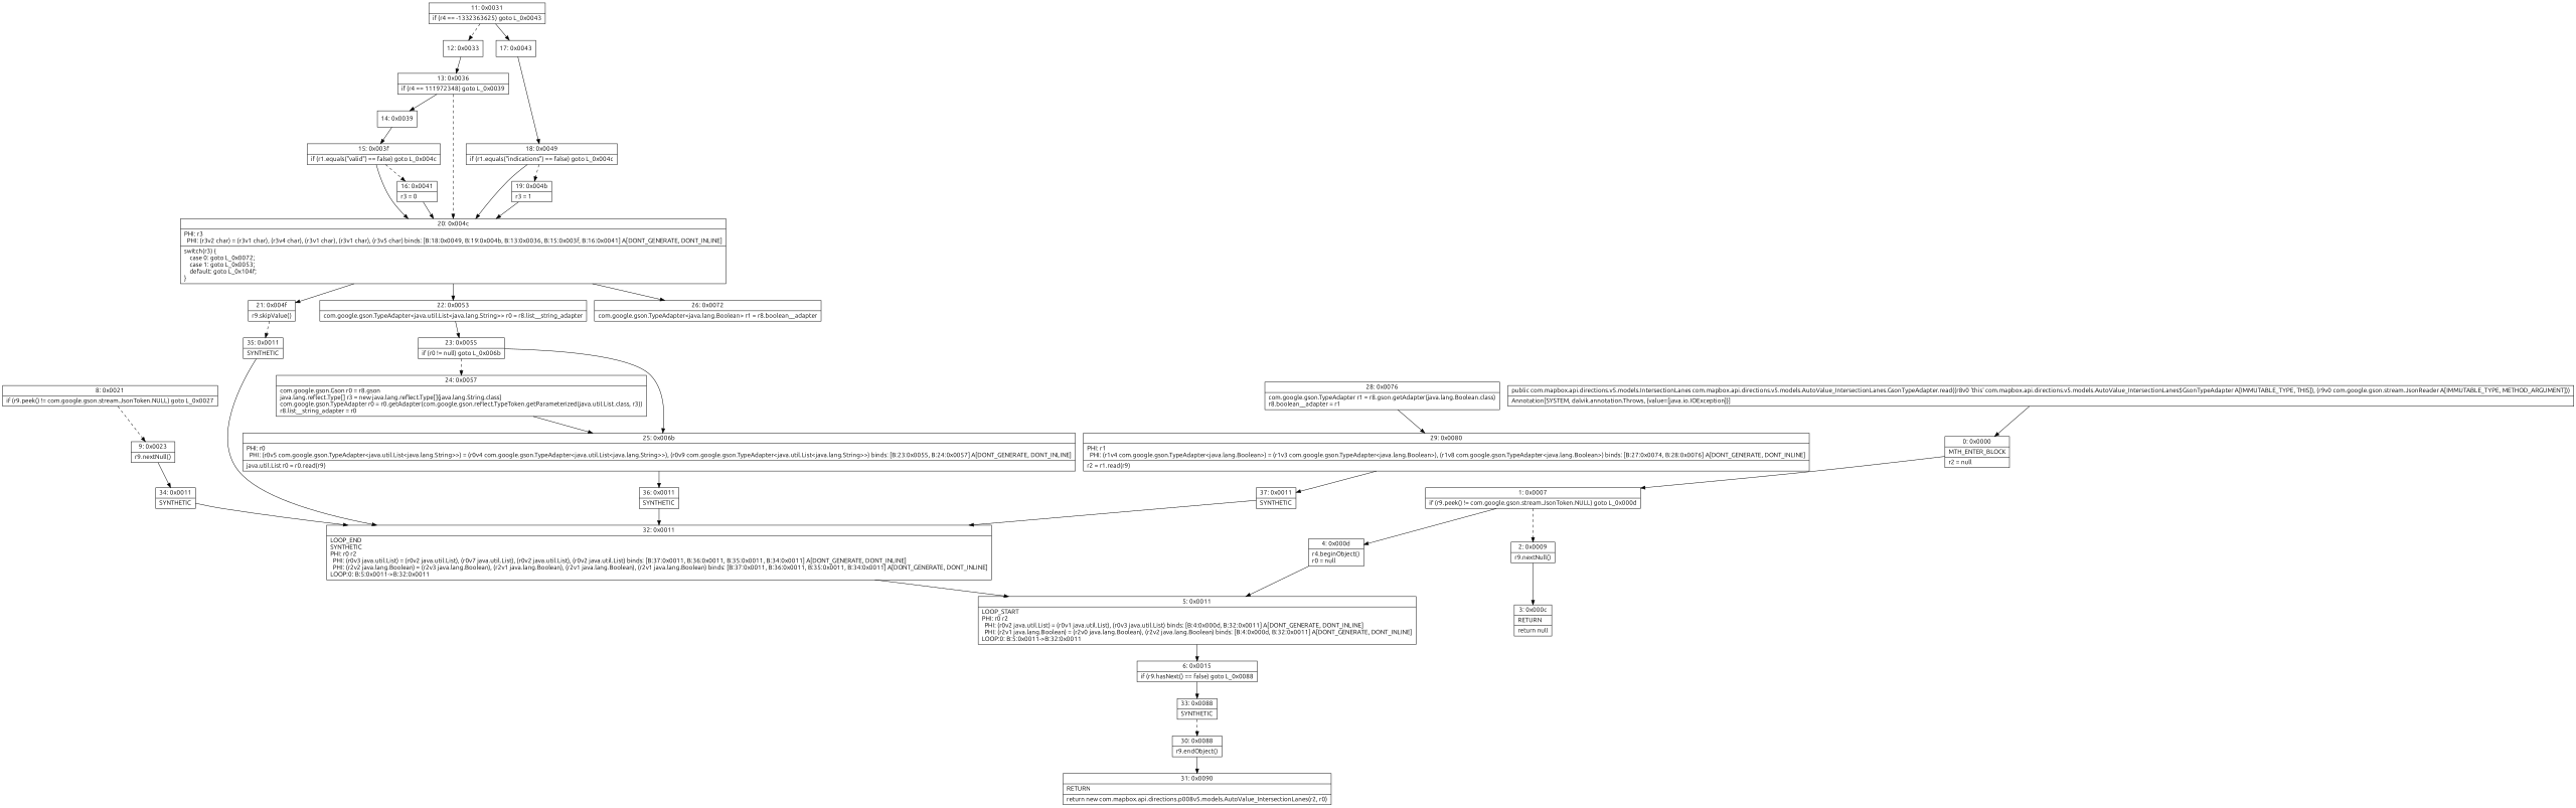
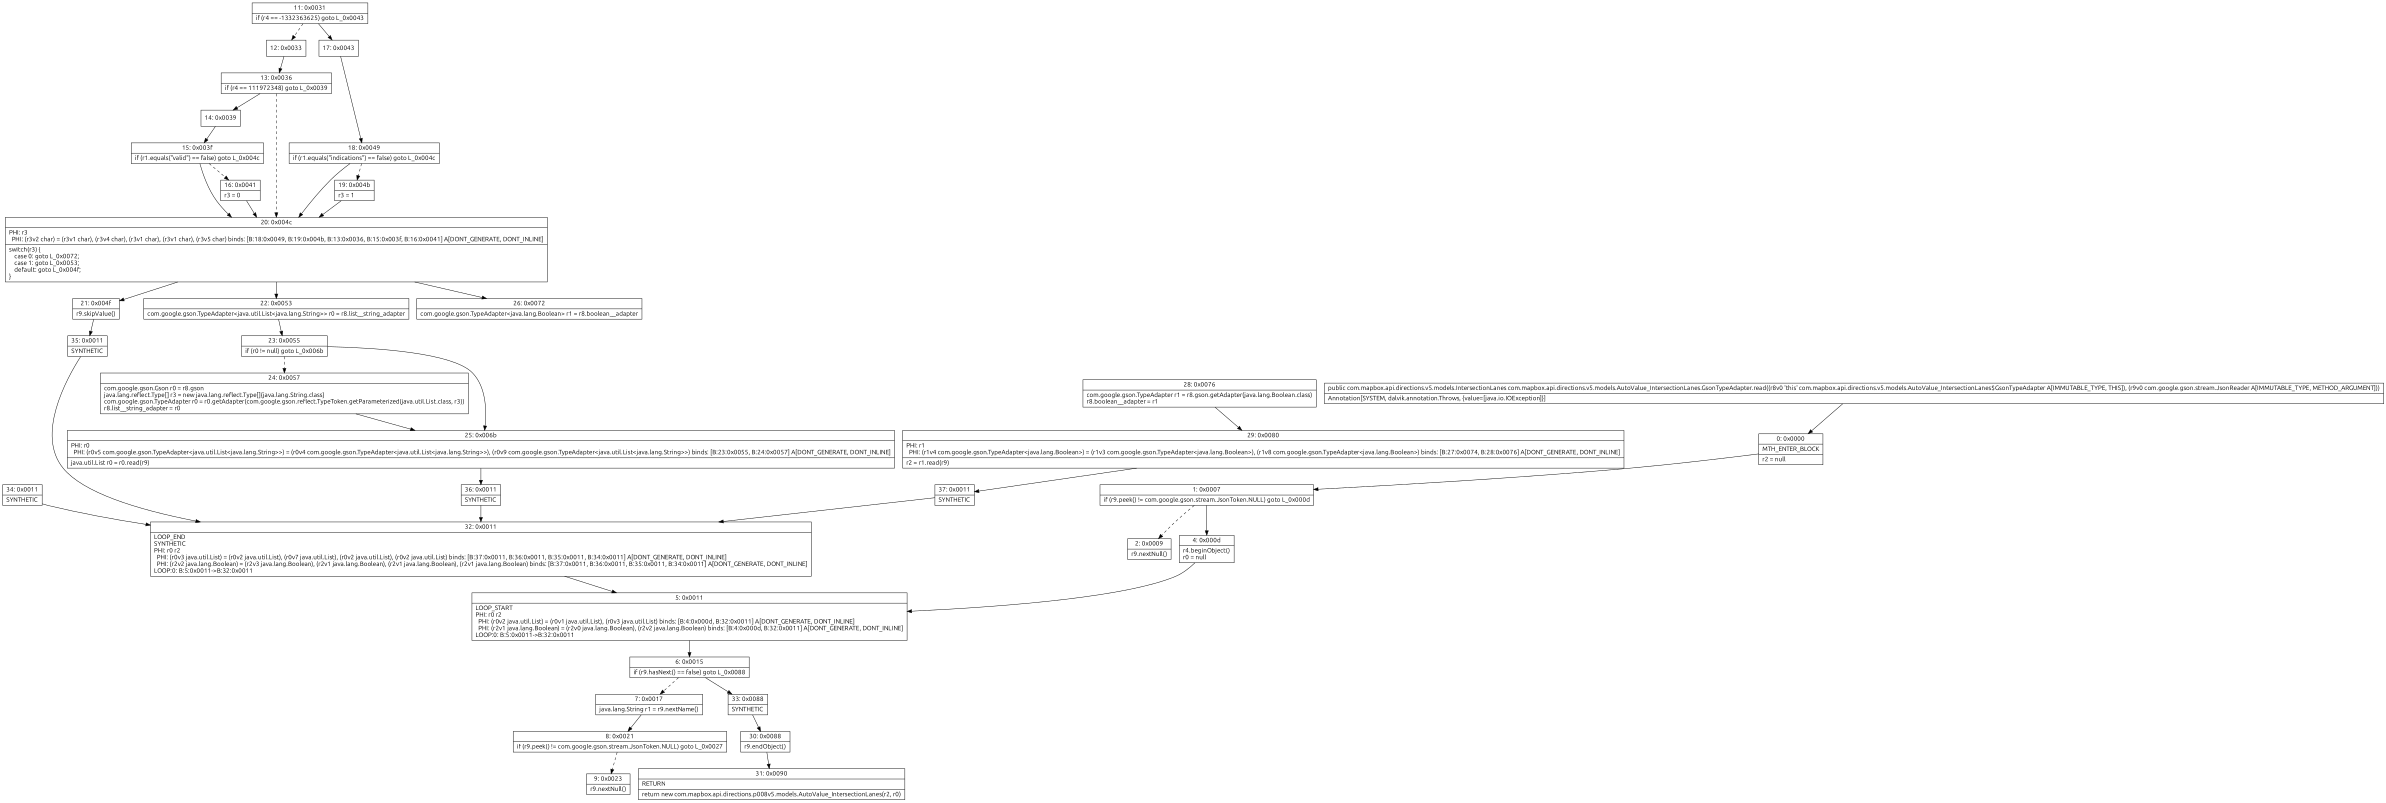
  digraph {
    fontname=Ubuntu
    node [fontname=Ubuntu shape=record]
    edge [fontname=Ubuntu]
    n1 [label="{0\:\ 0x0000|MTH_ENTER_BLOCK\l|r2 = null\l}"]
    n2 [label="{1\:\ 0x0007|if (r9.peek() != com.google.gson.stream.JsonToken.NULL) goto L_0x000d\l}"]
    n3 [label="{2\:\ 0x0009|r9.nextNull()\l}"]
    n4 [label="{4\:\ 0x000d|r4.beginObject()\lr0 = null\l}"]
-   n5 [label="{3\:\ 0x000c|RETURN\l|return null\l}"]
    n6 [label="{5\:\ 0x0011|LOOP_START\lPHI: r0 r2 \l  PHI: (r0v2 java.util.List) = (r0v1 java.util.List), (r0v3 java.util.List) binds: [B:4:0x000d, B:32:0x0011] A[DONT_GENERATE, DONT_INLINE]\l  PHI: (r2v1 java.lang.Boolean) = (r2v0 java.lang.Boolean), (r2v2 java.lang.Boolean) binds: [B:4:0x000d, B:32:0x0011] A[DONT_GENERATE, DONT_INLINE]\lLOOP:0: B:5:0x0011\-\>B:32:0x0011\l}"]
    n7 [label="{6\:\ 0x0015|if (r9.hasNext() == false) goto L_0x0088\l}"]
+   n8 [label="{7\:\ 0x0017|java.lang.String r1 = r9.nextName()\l}"]
    n9 [label="{33\:\ 0x0088|SYNTHETIC\l}"]
    n10 [label="{8\:\ 0x0021|if (r9.peek() != com.google.gson.stream.JsonToken.NULL) goto L_0x0027\l}"]
    n11 [label="{30\:\ 0x0088|r9.endObject()\l}"]
    n12 [label="{9\:\ 0x0023|r9.nextNull()\l}"]
    n13 [label="{34\:\ 0x0011|SYNTHETIC\l}"]
    n14 [label="{32\:\ 0x0011|LOOP_END\lSYNTHETIC\lPHI: r0 r2 \l  PHI: (r0v3 java.util.List) = (r0v2 java.util.List), (r0v7 java.util.List), (r0v2 java.util.List), (r0v2 java.util.List) binds: [B:37:0x0011, B:36:0x0011, B:35:0x0011, B:34:0x0011] A[DONT_GENERATE, DONT_INLINE]\l  PHI: (r2v2 java.lang.Boolean) = (r2v3 java.lang.Boolean), (r2v1 java.lang.Boolean), (r2v1 java.lang.Boolean), (r2v1 java.lang.Boolean) binds: [B:37:0x0011, B:36:0x0011, B:35:0x0011, B:34:0x0011] A[DONT_GENERATE, DONT_INLINE]\lLOOP:0: B:5:0x0011\-\>B:32:0x0011\l}"]
    n15 [label="{11\:\ 0x0031|if (r4 == \-1332363625) goto L_0x0043\l}"]
    n16 [label="{12\:\ 0x0033}"]
    n17 [label="{17\:\ 0x0043}"]
    n18 [label="{13\:\ 0x0036|if (r4 == 111972348) goto L_0x0039\l}"]
    n19 [label="{18\:\ 0x0049|if (r1.equals(\"indications\") == false) goto L_0x004c\l}"]
    n20 [label="{14\:\ 0x0039}"]
-   n21 [label="{20\:\ 0x004c|PHI: r3 \l  PHI: (r3v2 char) = (r3v1 char), (r3v4 char), (r3v1 char), (r3v1 char), (r3v5 char) binds: [B:18:0x0049, B:19:0x004b, B:13:0x0036, B:15:0x003f, B:16:0x0041] A[DONT_GENERATE, DONT_INLINE]\l|switch(r3) \{\l    case 0: goto L_0x0072;\l    case 1: goto L_0x0053;\l    default: goto L_0x104f;\l\}\l}"]
+   n21 [label="{20\:\ 0x004c|PHI: r3 \l  PHI: (r3v2 char) = (r3v1 char), (r3v4 char), (r3v1 char), (r3v1 char), (r3v5 char) binds: [B:18:0x0049, B:19:0x004b, B:13:0x0036, B:15:0x003f, B:16:0x0041] A[DONT_GENERATE, DONT_INLINE]\l|switch(r3) \{\l    case 0: goto L_0x0072;\l    case 1: goto L_0x0053;\l    default: goto L_0x004f;\l\}\l}"]
    n22 [label="{15\:\ 0x003f|if (r1.equals(\"valid\") == false) goto L_0x004c\l}"]
    n23 [label="{21\:\ 0x004f|r9.skipValue()\l}"]
    n24 [label="{22\:\ 0x0053|com.google.gson.TypeAdapter\<java.util.List\<java.lang.String\>\> r0 = r8.list__string_adapter\l}"]
    n25 [label="{26\:\ 0x0072|com.google.gson.TypeAdapter\<java.lang.Boolean\> r1 = r8.boolean__adapter\l}"]
    n26 [label="{16\:\ 0x0041|r3 = 0\l}"]
    n27 [label="{19\:\ 0x004b|r3 = 1\l}"]
    n28 [label="{35\:\ 0x0011|SYNTHETIC\l}"]
    n29 [label="{23\:\ 0x0055|if (r0 != null) goto L_0x006b\l}"]
    n30 [label="{24\:\ 0x0057|com.google.gson.Gson r0 = r8.gson\ljava.lang.reflect.Type[] r3 = new java.lang.reflect.Type[]\{java.lang.String.class\}\lcom.google.gson.TypeAdapter r0 = r0.getAdapter(com.google.gson.reflect.TypeToken.getParameterized(java.util.List.class, r3))\lr8.list__string_adapter = r0\l}"]
    n31 [label="{25\:\ 0x006b|PHI: r0 \l  PHI: (r0v5 com.google.gson.TypeAdapter\<java.util.List\<java.lang.String\>\>) = (r0v4 com.google.gson.TypeAdapter\<java.util.List\<java.lang.String\>\>), (r0v9 com.google.gson.TypeAdapter\<java.util.List\<java.lang.String\>\>) binds: [B:23:0x0055, B:24:0x0057] A[DONT_GENERATE, DONT_INLINE]\l|java.util.List r0 = r0.read(r9)\l}"]
    n32 [label="{36\:\ 0x0011|SYNTHETIC\l}"]
    n33 [label="{28\:\ 0x0076|com.google.gson.TypeAdapter r1 = r8.gson.getAdapter(java.lang.Boolean.class)\lr8.boolean__adapter = r1\l}"]
    n34 [label="{29\:\ 0x0080|PHI: r1 \l  PHI: (r1v4 com.google.gson.TypeAdapter\<java.lang.Boolean\>) = (r1v3 com.google.gson.TypeAdapter\<java.lang.Boolean\>), (r1v8 com.google.gson.TypeAdapter\<java.lang.Boolean\>) binds: [B:27:0x0074, B:28:0x0076] A[DONT_GENERATE, DONT_INLINE]\l|r2 = r1.read(r9)\l}"]
    n35 [label="{37\:\ 0x0011|SYNTHETIC\l}"]
    n36 [label="{31\:\ 0x0090|RETURN\l|return new com.mapbox.api.directions.p008v5.models.AutoValue_IntersectionLanes(r2, r0)\l}"]
    n37 [label="{public com.mapbox.api.directions.v5.models.IntersectionLanes com.mapbox.api.directions.v5.models.AutoValue_IntersectionLanes.GsonTypeAdapter.read((r8v0 'this' com.mapbox.api.directions.v5.models.AutoValue_IntersectionLanes$GsonTypeAdapter A[IMMUTABLE_TYPE, THIS]), (r9v0 com.google.gson.stream.JsonReader A[IMMUTABLE_TYPE, METHOD_ARGUMENT]))  | Annotation[SYSTEM, dalvik.annotation.Throws, \{value=[java.io.IOException]\}]\l}"]
    n1 -> n2
    n2 -> n3 [style=dashed]
    n2 -> n4
-   n3 -> n5
    n4 -> n6
    n6 -> n7
+   n7 -> n8 [style=dashed]
    n7 -> n9
-   n9 -> n11 [style=dashed]
+   n8 -> n10
+   n9 -> n11
    n10 -> n12 [style=dashed]
    n11 -> n36
-   n12 -> n13
    n13 -> n14
    n14 -> n6
    n15 -> n16 [style=dashed]
    n15 -> n17
    n16 -> n18
    n17 -> n19
    n18 -> n20
    n18 -> n21 [style=dashed]
    n19 -> n21
    n19 -> n27 [style=dashed]
    n20 -> n22
    n21 -> n23
    n21 -> n24
    n21 -> n25
    n22 -> n21
    n22 -> n26 [style=dashed]
-   n23 -> n28 [style=dashed]
+   n23 -> n28
    n24 -> n29
    n26 -> n21
    n27 -> n21
    n28 -> n14
    n29 -> n30 [style=dashed]
    n29 -> n31
    n30 -> n31
    n31 -> n32
    n32 -> n14
    n33 -> n34
    n34 -> n35
    n35 -> n14
    n37 -> n1
  }
